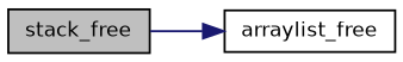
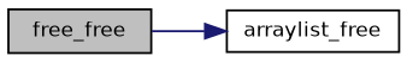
  digraph {
    rankdir=LR
    node [color=black fontname=Helvetica fontsize=10 shape=record style=filled]
-   n1 [fillcolor=grey75 fontcolor=black height=0.2 label=stack_free width=0.4]
+   n1 [fillcolor=grey75 fontcolor=black height=0.2 label=free_free width=0.4]
    n2 [fillcolor=white height=0.2 label=arraylist_free width=0.4]
    n1 -> n2 [color=midnightblue fontname=Helvetica fontsize=10 labelfontname=Helvetica labelfontsize=10 style=solid]
  }
